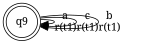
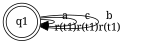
  digraph {
    fontname="Noto Serif"
    edge [fontname="Noto Serif"]
-   n1 [label=q9 shape=doublecircle fontname="Noto Serif"]
+   n1 [label=q1 shape=doublecircle fontname="Noto Serif"]
    n1 -> n1 [label="a\nr(t1)\n"]
    n1 -> n1 [label="c\nr(t1)\n"]
    n1 -> n1 [label="b\nr(t1)\n"]
  }
